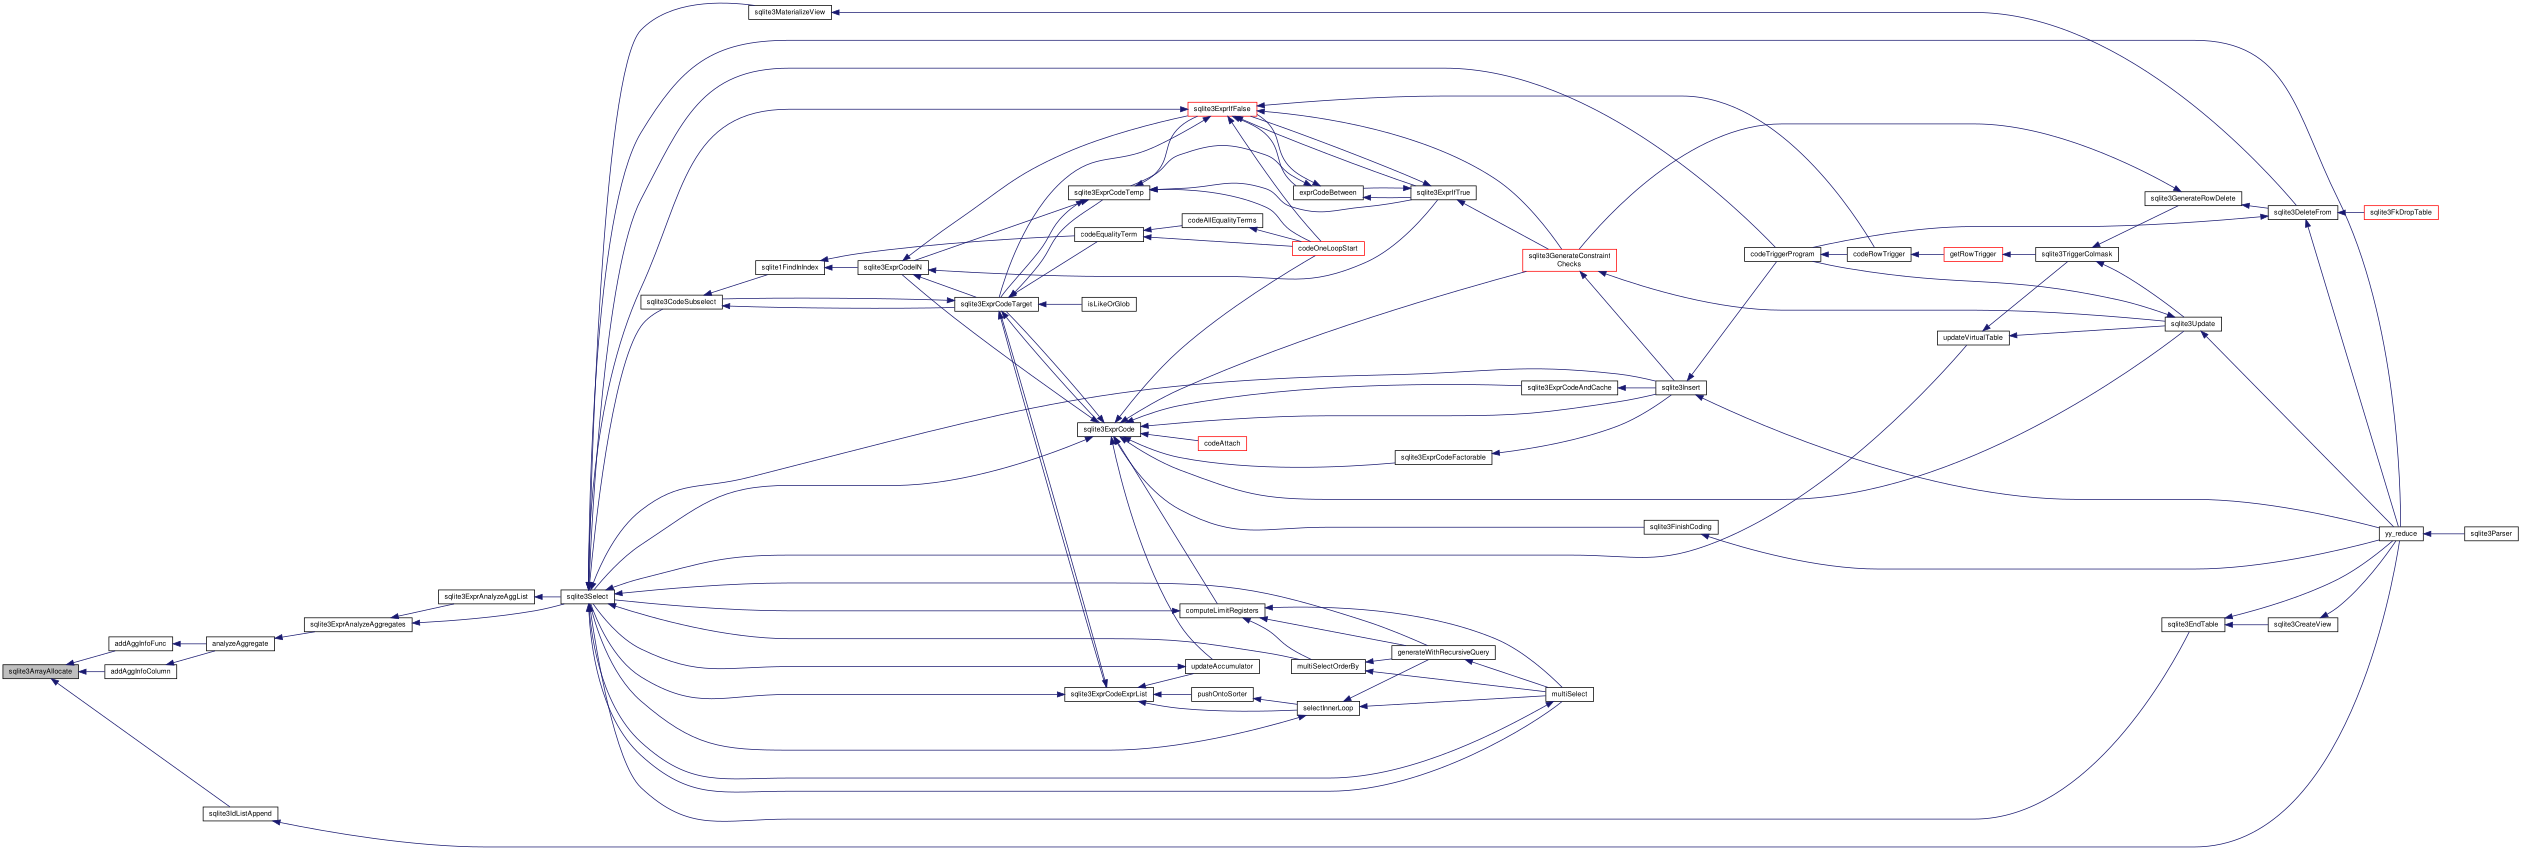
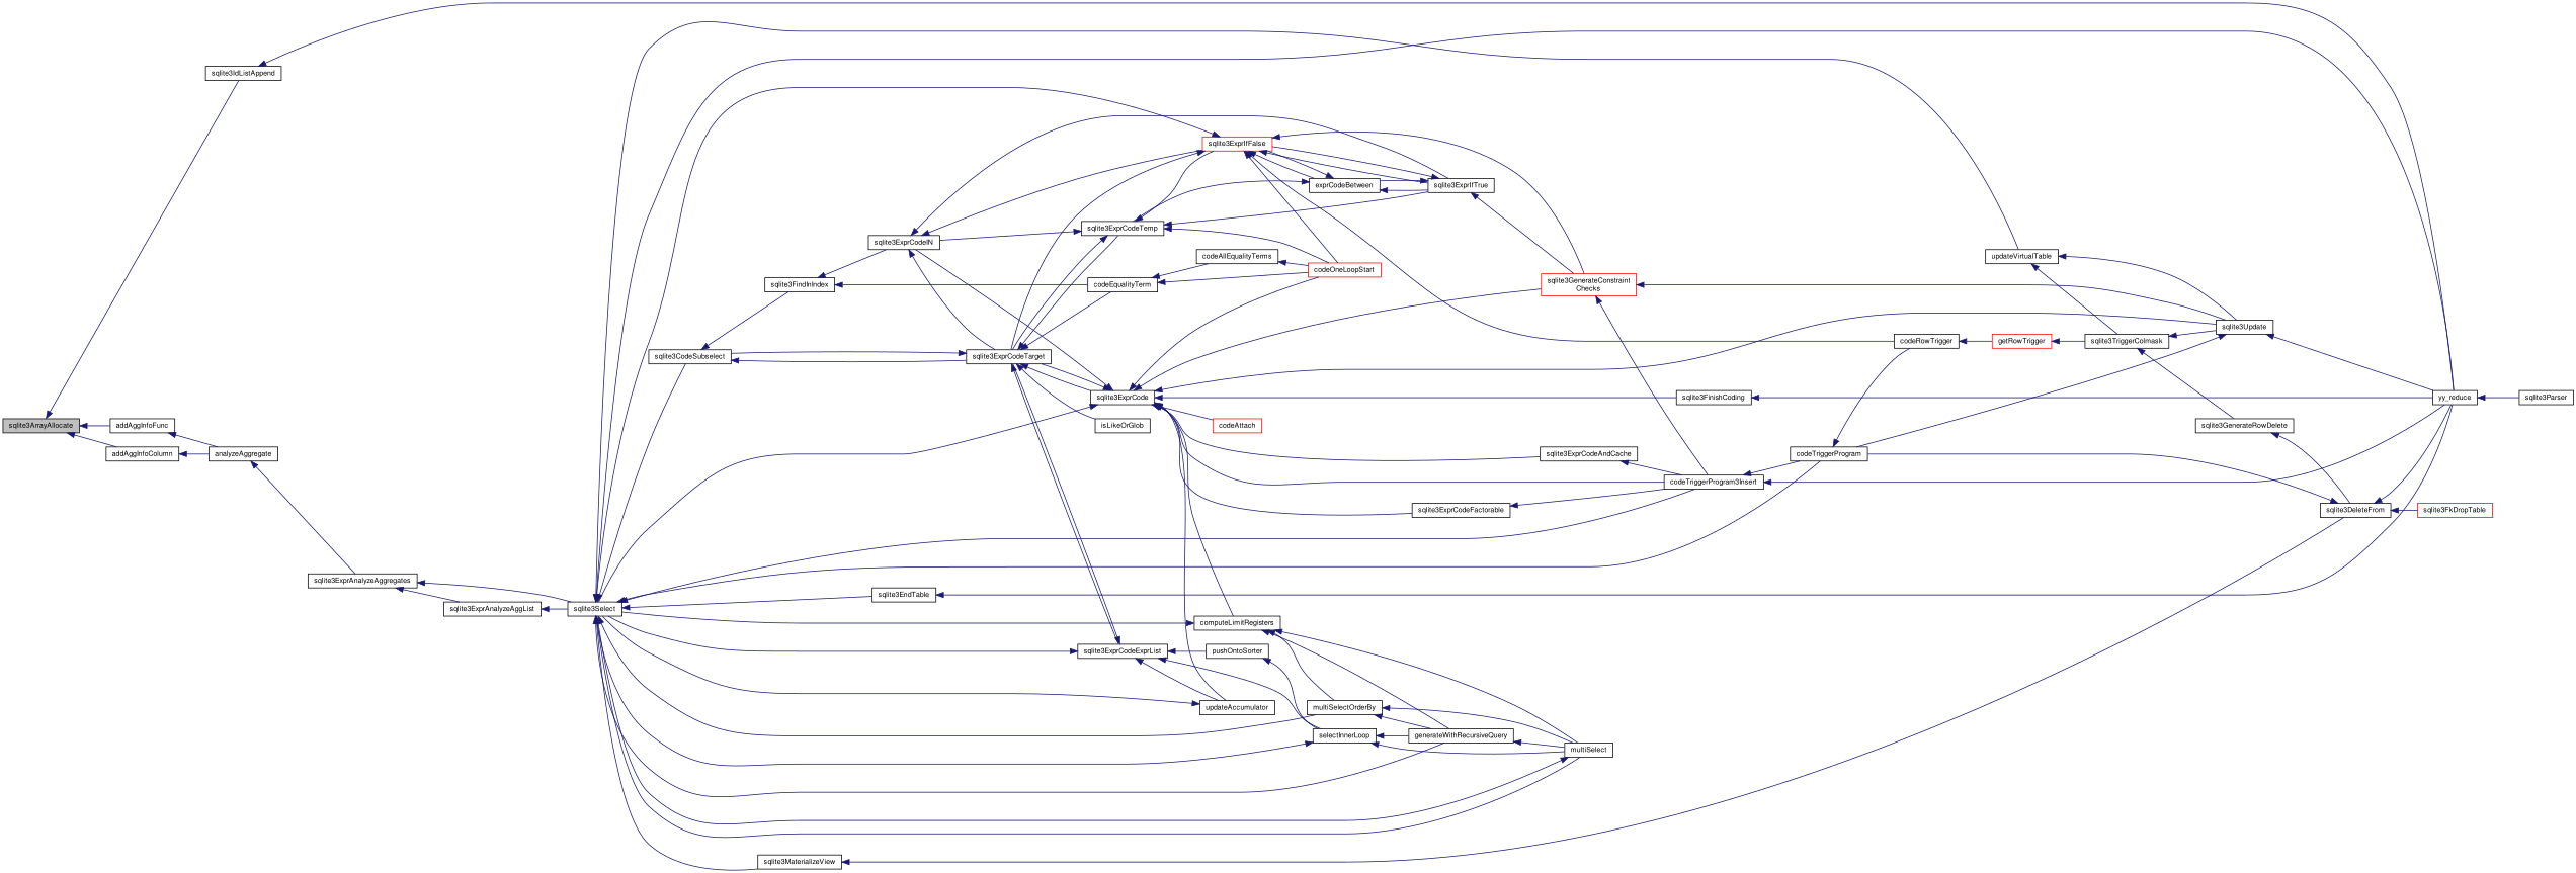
  digraph {
    rankdir=LR
    node [color=black fillcolor=white fontname=FreeSans fontsize=10 shape=record style=filled]
    edge [color=midnightblue dir=back fontname=FreeSans fontsize=10 labelfontname=FreeSans labelfontsize=10 style=solid]
    n1 [fillcolor=grey75 fontcolor=black height=0.2 label=sqlite3ArrayAllocate width=0.4]
    n2 [height=0.2 label=addAggInfoColumn width=0.4]
    n3 [height=0.2 label=addAggInfoFunc width=0.4]
    n4 [height=0.2 label=sqlite3IdListAppend width=0.4]
    n5 [height=0.2 label=analyzeAggregate width=0.4]
    n6 [height=0.2 label=yy_reduce width=0.4]
    n7 [height=0.2 label=sqlite3ExprAnalyzeAggregates width=0.4]
    n8 [height=0.2 label=sqlite3ExprAnalyzeAggList width=0.4]
    n9 [height=0.2 label=sqlite3Select width=0.4]
    n10 [height=0.2 label=sqlite3CodeSubselect width=0.4]
-   n11 [height=0.2 label=sqlite3Insert width=0.4]
+   n11 [height=0.2 label=codeTriggerProgram3Insert width=0.4]
    n12 [height=0.2 label=codeTriggerProgram width=0.4]
    n13 [height=0.2 label=generateWithRecursiveQuery width=0.4]
    n14 [height=0.2 label=multiSelect width=0.4]
    n15 [height=0.2 label=multiSelectOrderBy width=0.4]
    n16 [height=0.2 label=sqlite3EndTable width=0.4]
    n17 [height=0.2 label=sqlite3MaterializeView width=0.4]
    n18 [height=0.2 label=updateVirtualTable width=0.4]
-   n19 [height=0.2 label=sqlite1FindInIndex width=0.4]
+   n19 [height=0.2 label=sqlite3FindInIndex width=0.4]
    n20 [height=0.2 label=sqlite3ExprCodeTarget width=0.4]
    n21 [height=0.2 label=codeRowTrigger width=0.4]
    n22 [height=0.2 label=sqlite3Parser width=0.4]
-   n23 [height=0.2 label=sqlite3CreateView width=0.4]
    n24 [height=0.2 label=sqlite3DeleteFrom width=0.4]
    n25 [height=0.2 label=sqlite3Update width=0.4]
    n26 [height=0.2 label=sqlite3TriggerColmask width=0.4]
    n27 [height=0.2 label=sqlite3ExprCodeIN width=0.4]
    n28 [height=0.2 label=codeEqualityTerm width=0.4]
    n29 [height=0.2 label=sqlite3ExprCodeTemp width=0.4]
    n30 [height=0.2 label=sqlite3ExprCode width=0.4]
    n31 [height=0.2 label=sqlite3ExprCodeExprList width=0.4]
    n32 [height=0.2 label=isLikeOrGlob width=0.4]
    n33 [height=0.2 label=sqlite3ExprIfTrue width=0.4]
    n34 [color=red height=0.2 label=sqlite3ExprIfFalse width=0.4]
    n35 [color=red height=0.2 label=codeOneLoopStart width=0.4]
    n36 [height=0.2 label=codeAllEqualityTerms width=0.4]
    n37 [height=0.2 label=exprCodeBetween width=0.4]
    n38 [color=red height=0.2 label="sqlite3GenerateConstraint\lChecks" width=0.4]
    n39 [height=0.2 label=sqlite3ExprCodeFactorable width=0.4]
    n40 [height=0.2 label=sqlite3ExprCodeAndCache width=0.4]
    n41 [color=red height=0.2 label=codeAttach width=0.4]
    n42 [height=0.2 label=sqlite3FinishCoding width=0.4]
    n43 [height=0.2 label=computeLimitRegisters width=0.4]
    n44 [height=0.2 label=updateAccumulator width=0.4]
    n45 [height=0.2 label=pushOntoSorter width=0.4]
    n46 [height=0.2 label=selectInnerLoop width=0.4]
    n47 [color=red height=0.2 label=getRowTrigger width=0.4]
    n48 [height=0.2 label=sqlite3GenerateRowDelete width=0.4]
    n49 [color=red height=0.2 label=sqlite3FkDropTable width=0.4]
    n1 -> n2
    n1 -> n3
    n1 -> n4
    n2 -> n5
    n3 -> n5
    n4 -> n6
    n5 -> n7
    n6 -> n22
    n7 -> n8
    n7 -> n9
    n8 -> n9
    n9 -> n6
    n9 -> n10
    n9 -> n11
    n9 -> n12
    n9 -> n13
    n9 -> n14
    n9 -> n15
    n9 -> n16
    n9 -> n17
    n9 -> n18
    n10 -> n19
    n10 -> n20
    n11 -> n6
    n11 -> n12
    n12 -> n21
    n13 -> n14
    n14 -> n9
    n15 -> n13
    n15 -> n14
    n16 -> n6
-   n16 -> n23
    n17 -> n24
    n18 -> n25
    n18 -> n26
    n19 -> n27
    n19 -> n28
    n20 -> n10
    n20 -> n28
    n20 -> n29
    n20 -> n30
    n20 -> n31
    n20 -> n32
    n21 -> n47
-   n23 -> n6
    n24 -> n6
    n24 -> n12
    n24 -> n49
    n25 -> n6
    n25 -> n12
    n26 -> n25
    n26 -> n48
    n27 -> n20
    n27 -> n33
    n27 -> n34
    n28 -> n35
    n28 -> n36
    n29 -> n20
    n29 -> n27
    n29 -> n33
    n29 -> n34
    n29 -> n35
    n30 -> n9
    n30 -> n11
    n30 -> n20
    n30 -> n25
    n30 -> n27
    n30 -> n35
    n30 -> n38
    n30 -> n39
    n30 -> n40
    n30 -> n41
    n30 -> n42
    n30 -> n43
    n30 -> n44
    n31 -> n9
    n31 -> n20
    n31 -> n44
    n31 -> n45
    n31 -> n46
    n33 -> n34
    n33 -> n37
    n33 -> n38
    n34 -> n9
    n34 -> n20
    n34 -> n21
    n34 -> n33
    n34 -> n35
    n34 -> n37
    n34 -> n38
    n36 -> n35
    n37 -> n29
    n37 -> n33
    n37 -> n34
    n38 -> n11
    n38 -> n25
    n39 -> n11
    n40 -> n11
    n42 -> n6
    n43 -> n9
    n43 -> n13
    n43 -> n14
    n43 -> n15
    n44 -> n9
    n45 -> n46
    n46 -> n9
    n46 -> n13
    n46 -> n14
    n47 -> n26
    n48 -> n24
-   n48 -> n38
  }
